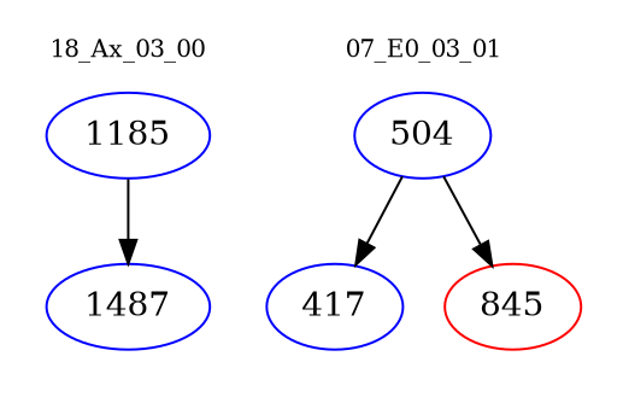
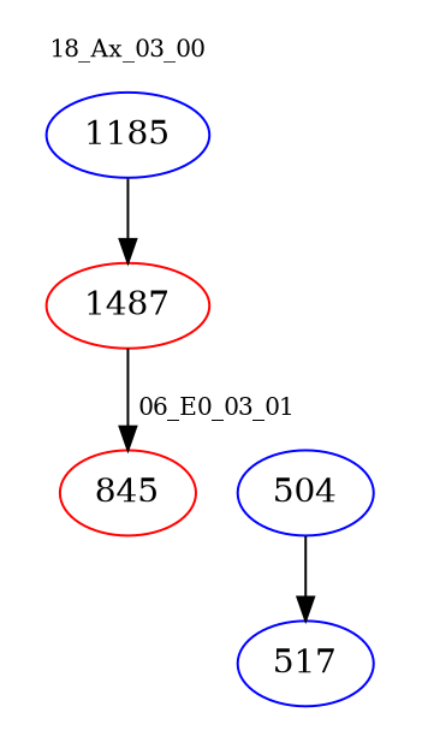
  digraph {
    node [color=blue]
    edge [color=black]
    n1 [label=1185]
-   n2 [label=1487]
+   n2 [color=red label=1487]
    n3 [label=504]
-   n4 [label=417]
+   n4 [label=517]
    n5 [color=red label=845]
    subgraph cluster_1 {
      color=white
      fontsize=10
      label="18_Ax_03_00"
      n1
      n2
    }
    subgraph cluster_2 {
      color=white
      fontsize=10
-     label="07_E0_03_01"
+     label="06_E0_03_01"
      n3
      n4
      n5
    }
    n1 -> n2
    n3 -> n4
-   n3 -> n5
+   n2 -> n5
  }
